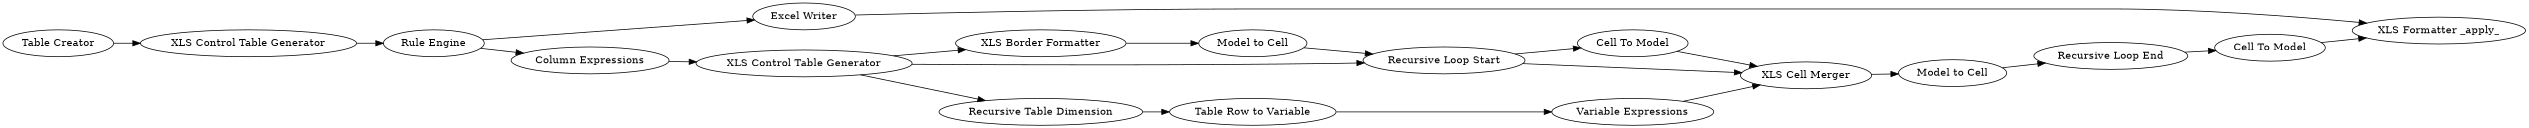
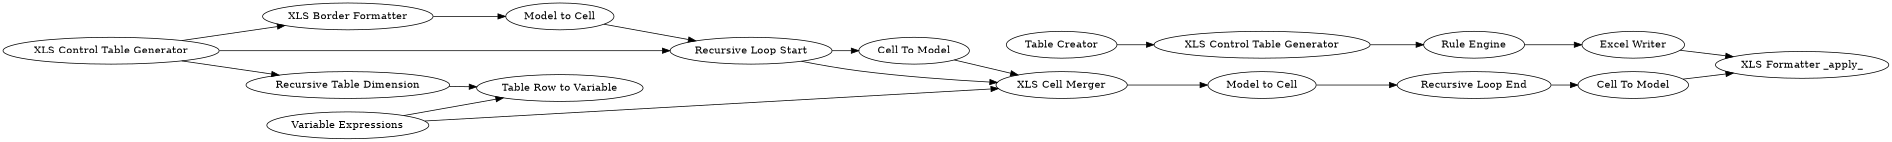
  digraph {
    rankdir=LR
    n1 [label="Model to Cell"]
    n2 [label="Recursive Loop End"]
    n3 [label="Cell To Model"]
    n4 [label="XLS Formatter _apply_"]
    n5 [label="Table Creator"]
    n6 [label="XLS Control Table Generator"]
    n7 [label="Rule Engine"]
    n8 [label="Excel Writer"]
-   n9 [label="Column Expressions"]
    n10 [label="XLS Border Formatter"]
    n11 [label="Model to Cell"]
    n12 [label="Recursive Loop Start"]
    n13 [label="Cell To Model"]
    n14 [label="XLS Cell Merger"]
    n15 [label="Variable Expressions"]
    n16 [label="XLS Control Table Generator"]
    n17 [label="Recursive Table Dimension"]
    n18 [label="Table Row to Variable"]
    n1 -> n2
    n2 -> n3
    n3 -> n4
    n5 -> n6
    n6 -> n7
    n7 -> n8
-   n7 -> n9
    n8 -> n4
-   n9 -> n16
    n10 -> n11
    n11 -> n12
    n12 -> n13
    n12 -> n14
    n13 -> n14
    n14 -> n1
    n15 -> n14
    n16 -> n10
    n16 -> n12
    n16 -> n17
    n17 -> n18
-   n18 -> n15
+   n15 -> n18
  }
